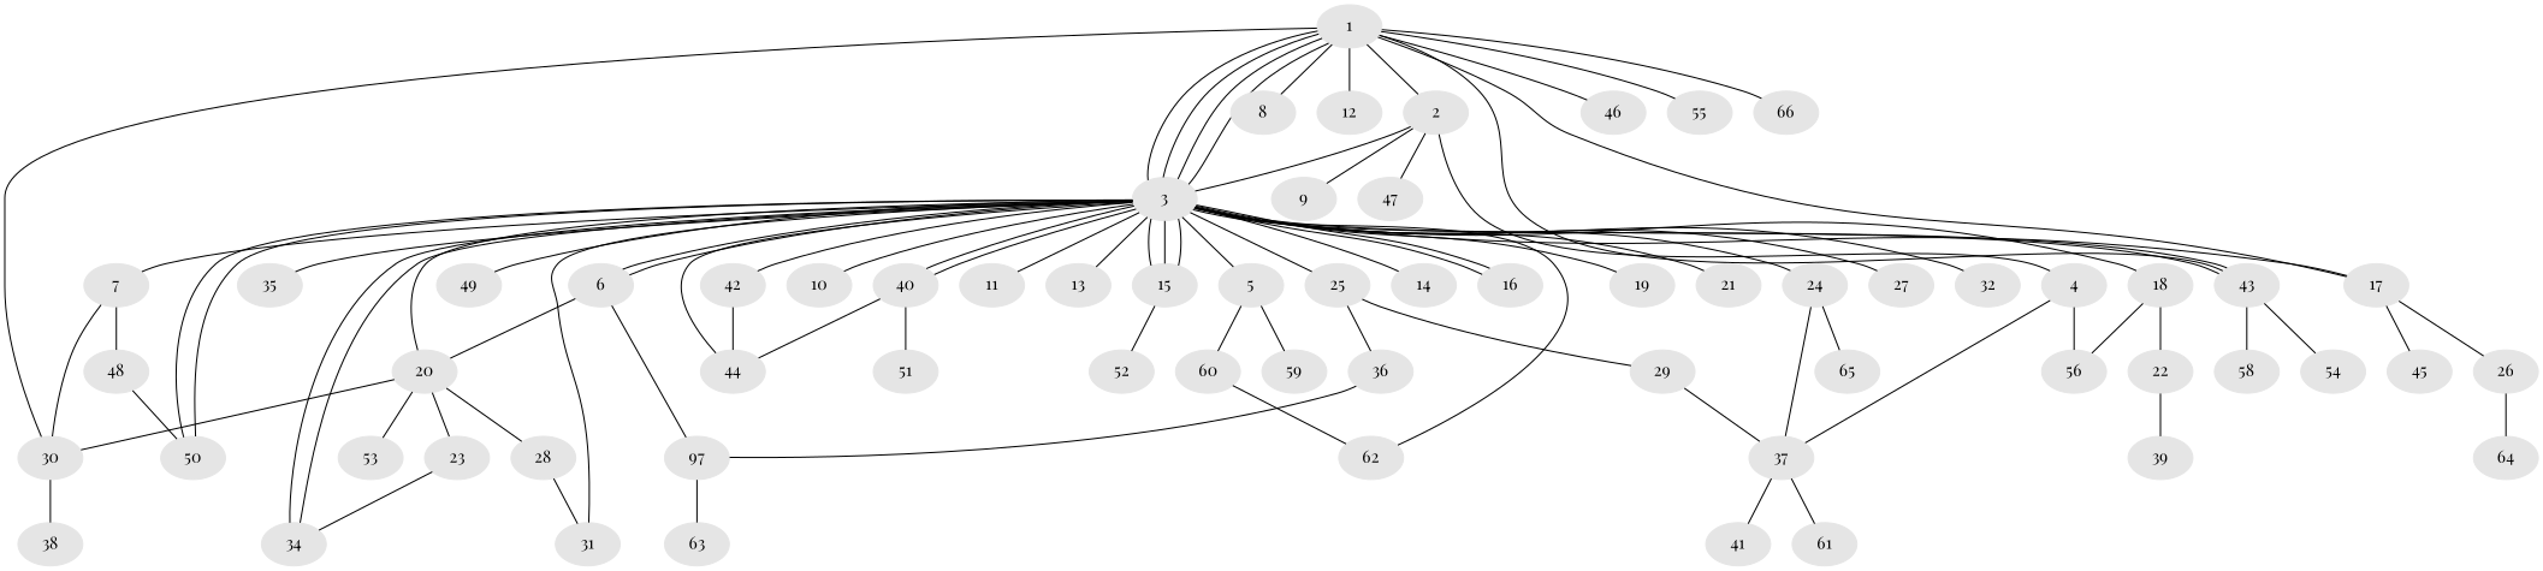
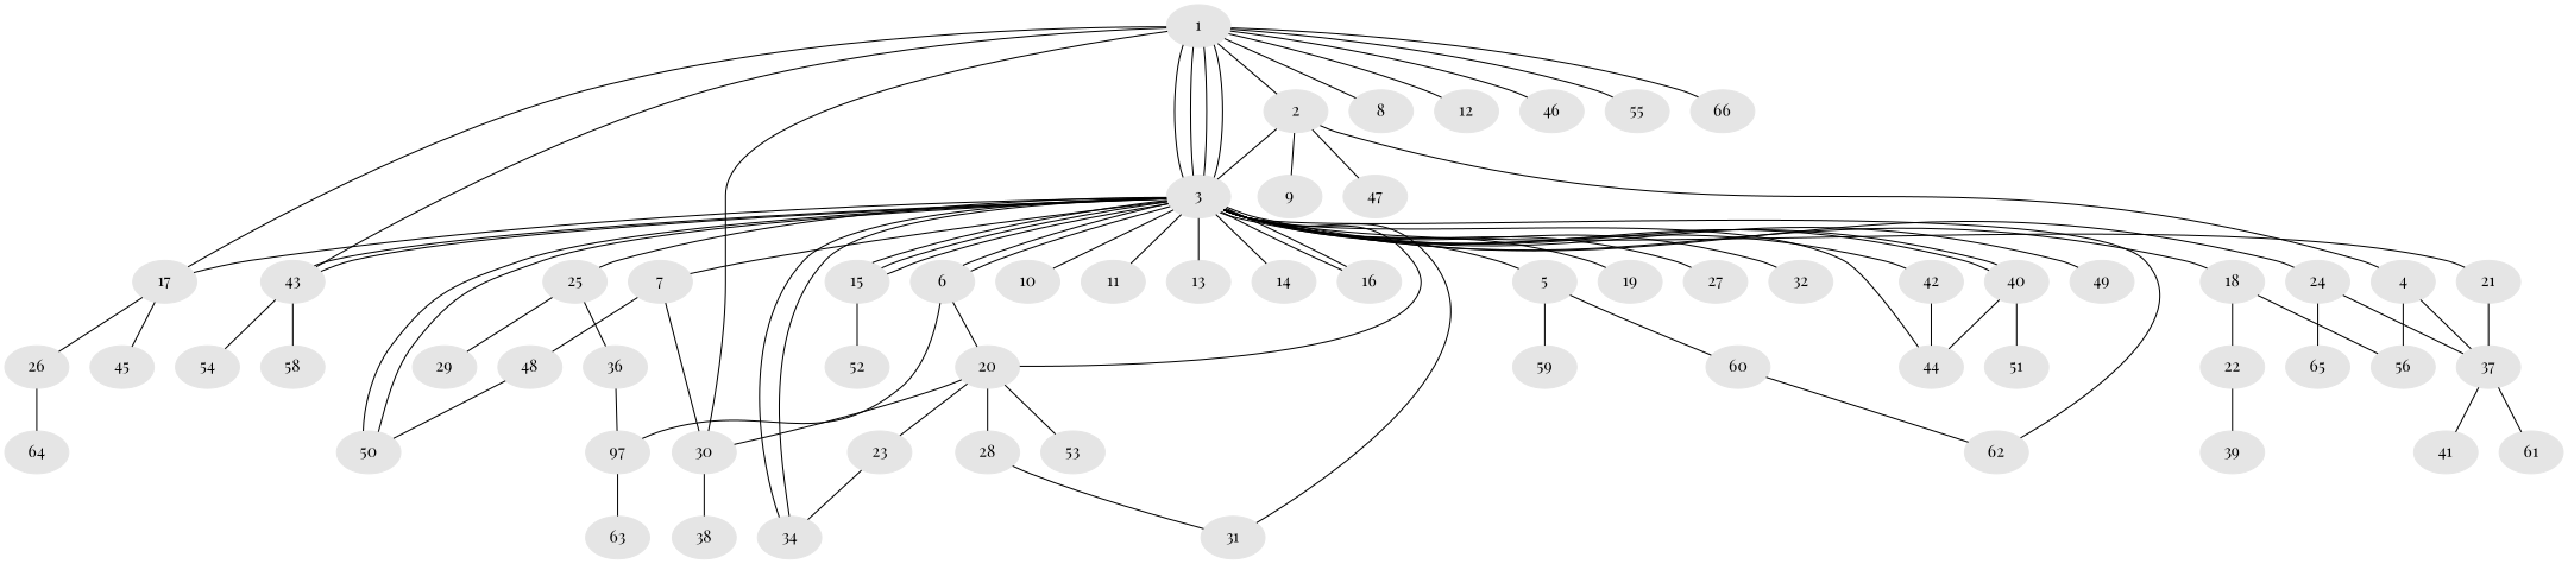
  graph {
    fontname="Playfair Display"
    node [color=gray90 fontname="Playfair Display" style=filled]
    edge [fontname="Playfair Display"]
    1
    2
    3
    8
    12
    17
    30
    43
    46
    55
    66
    4
    9
    47
    5
    6
    7
    10
    11
    13
    14
    15
    16
    18
    19
    20
    21
    24
    25
    27
    31
    32
    34
-   35
    40
    42
    44
    49
    50
    62
    26
    45
    38
    54
    58
    37
    56
    59
    60
    n50 [label=97]
    48
    52
    22
    23
    28
    53
    65
    29
    36
    51
    41
    61
    63
    64
    39
    1 -- 2
    1 -- 3
    1 -- 3
    1 -- 3
    1 -- 3
    1 -- 8
    1 -- 12
    1 -- 17
    1 -- 30
    1 -- 43
    1 -- 46
    1 -- 55
    1 -- 66
    2 -- 3
    2 -- 4
    2 -- 9
    2 -- 47
    3 -- 17
    3 -- 43
    3 -- 43
    3 -- 5
    3 -- 6
    3 -- 6
    3 -- 7
    3 -- 10
    3 -- 11
    3 -- 13
    3 -- 14
    3 -- 15
    3 -- 15
    3 -- 15
    3 -- 16
    3 -- 16
    3 -- 18
    3 -- 19
    3 -- 20
    3 -- 21
    3 -- 24
    3 -- 25
    3 -- 27
    3 -- 31
    3 -- 32
    3 -- 34
    3 -- 34
-   3 -- 35
    3 -- 40
    3 -- 40
    3 -- 42
    3 -- 44
    3 -- 49
    3 -- 50
    3 -- 50
    3 -- 62
    17 -- 26
    17 -- 45
    30 -- 38
    43 -- 54
    43 -- 58
    4 -- 37
    4 -- 56
    5 -- 59
    5 -- 60
    6 -- 20
    6 -- n50
    7 -- 30
    7 -- 48
    15 -- 52
    18 -- 56
    18 -- 22
    20 -- 30
    20 -- 23
    20 -- 28
    20 -- 53
    24 -- 37
    24 -- 65
    25 -- 29
    25 -- 36
    40 -- 44
    40 -- 51
    42 -- 44
    26 -- 64
    37 -- 41
    37 -- 61
    60 -- 62
    n50 -- 63
    48 -- 50
    22 -- 39
    23 -- 34
    28 -- 31
-   29 -- 37
+   21 -- 37
    36 -- n50
  }
